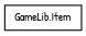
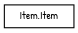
  digraph {
    rankdir=LR
    fontname="Patrick Hand"
-   n1 [color=black fillcolor=white fontname="Patrick Hand" fontsize=10 height=0.2 label="GameLib.Item" shape=record style=filled width=0.4]
+   n1 [color=black fillcolor=white fontname="Patrick Hand" fontsize=10 height=0.2 label="Item.Item" shape=record style=filled width=0.4]
  }
